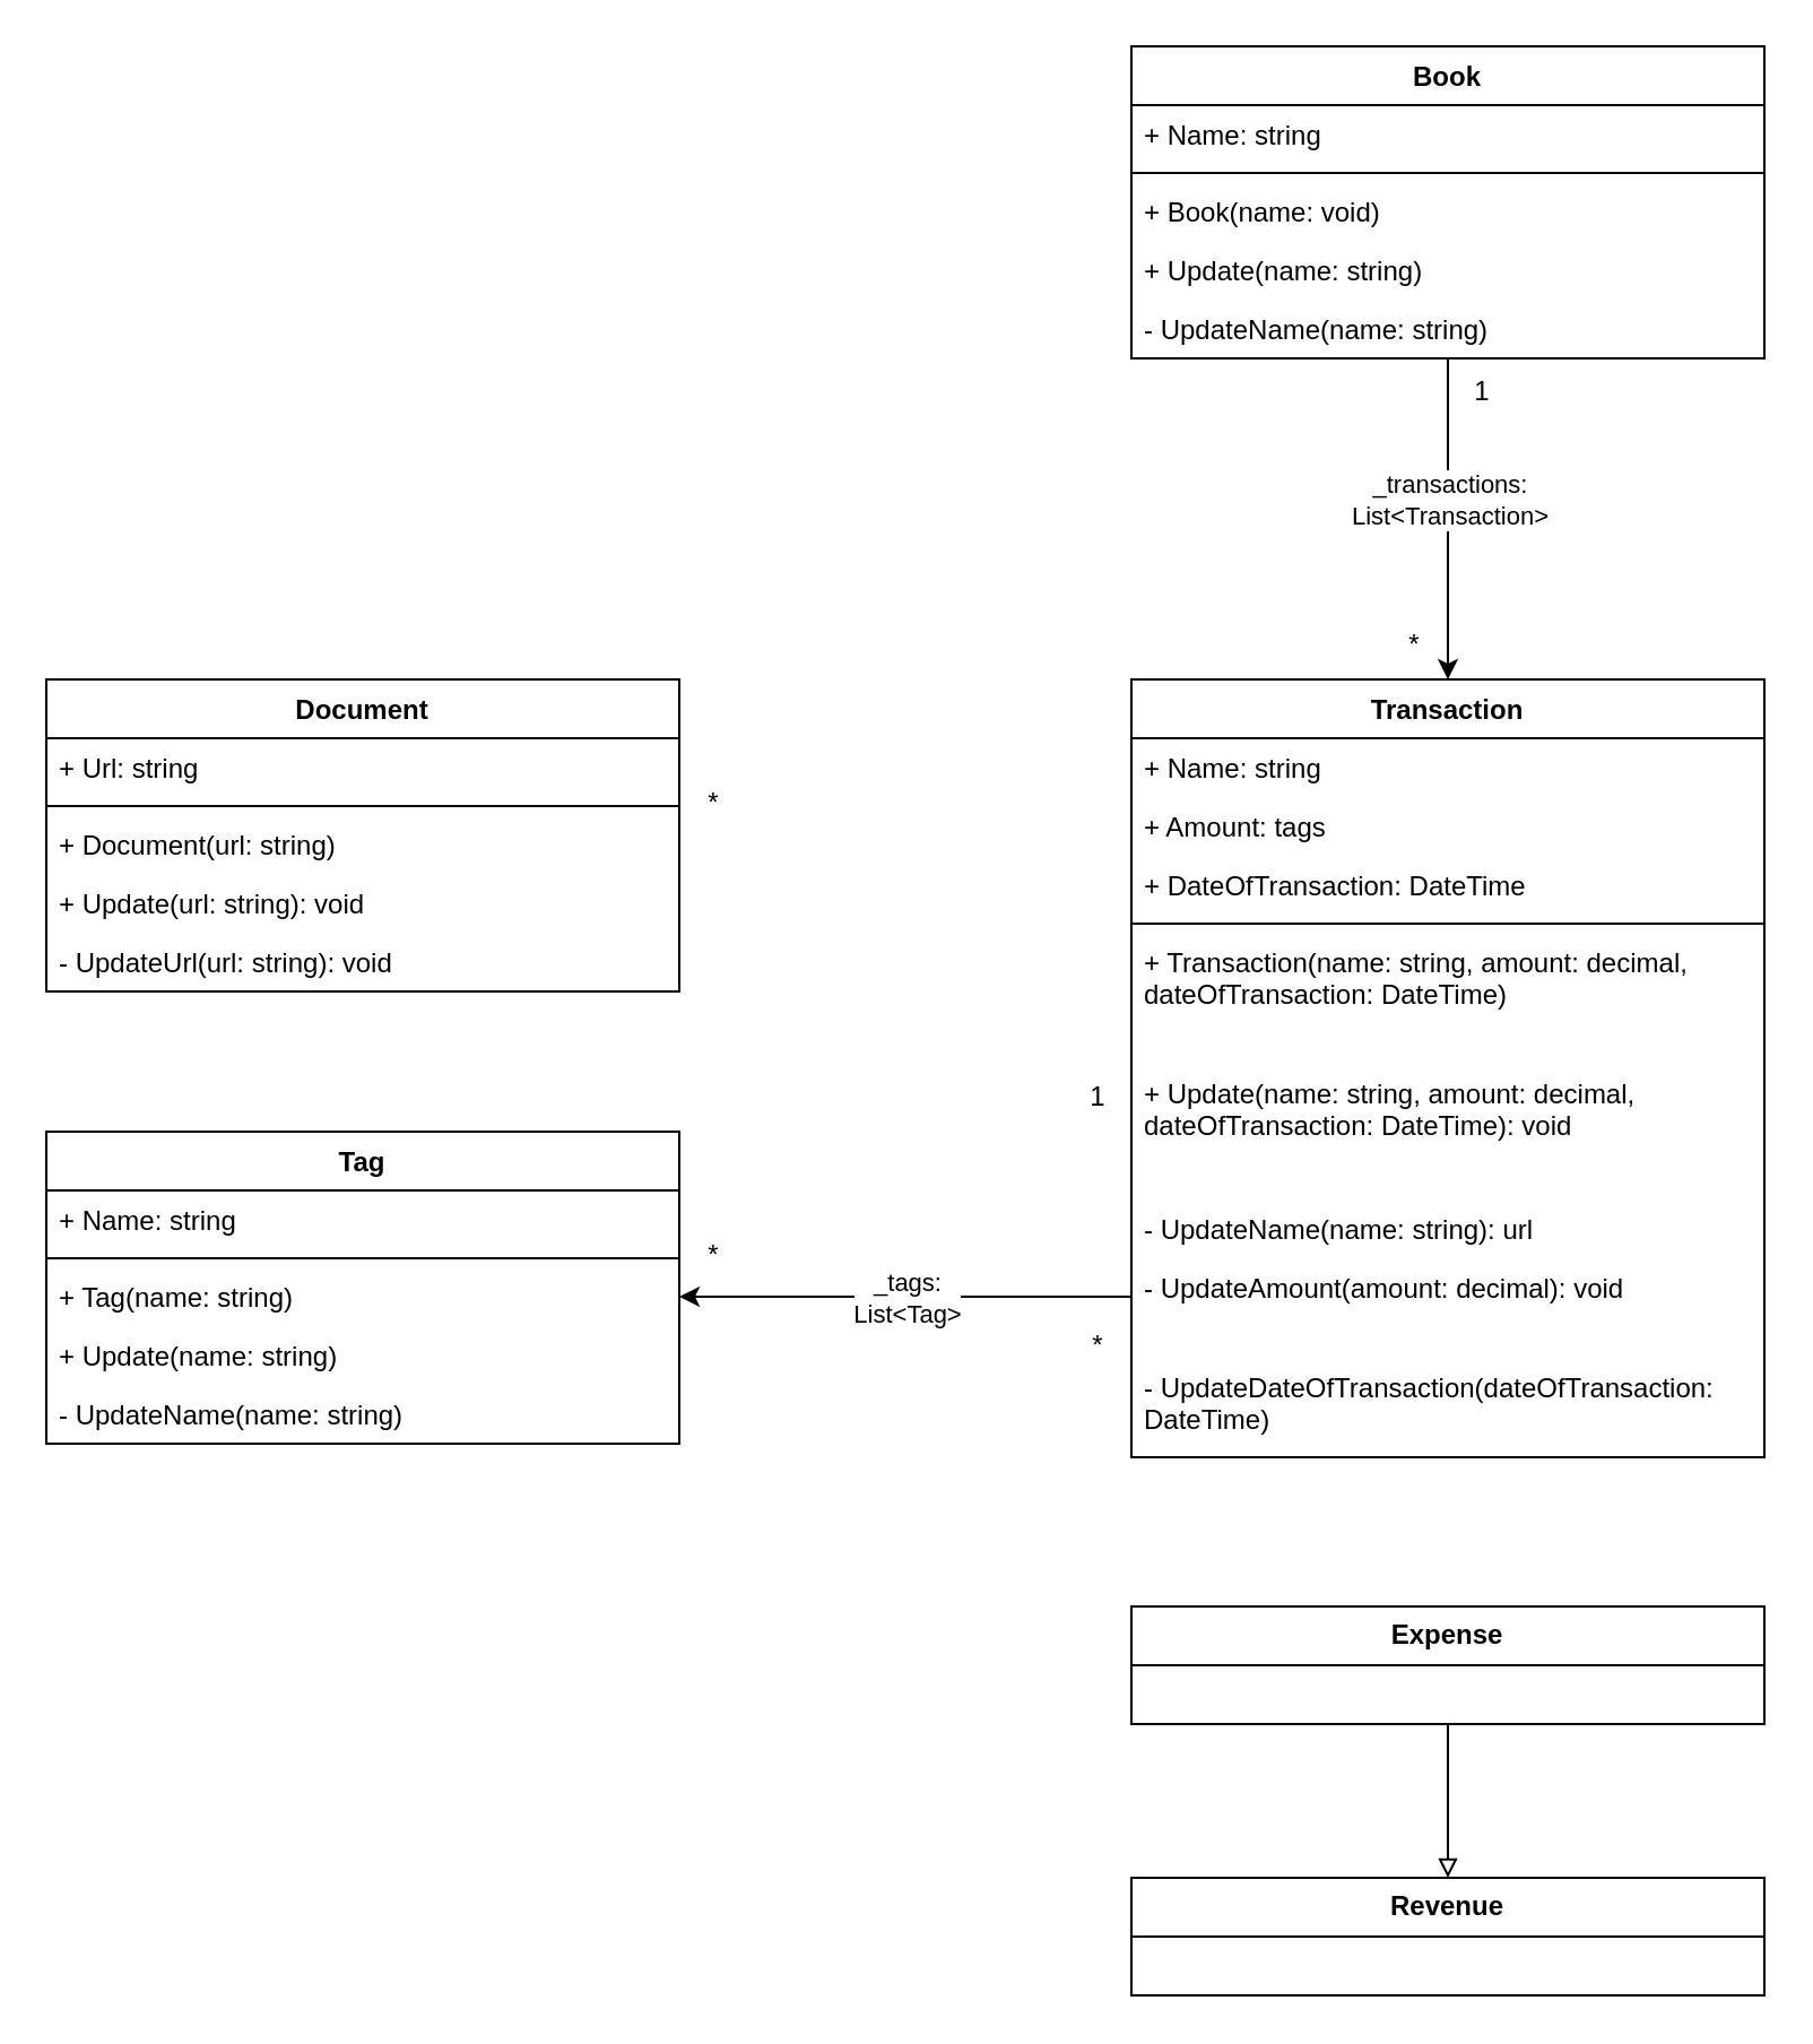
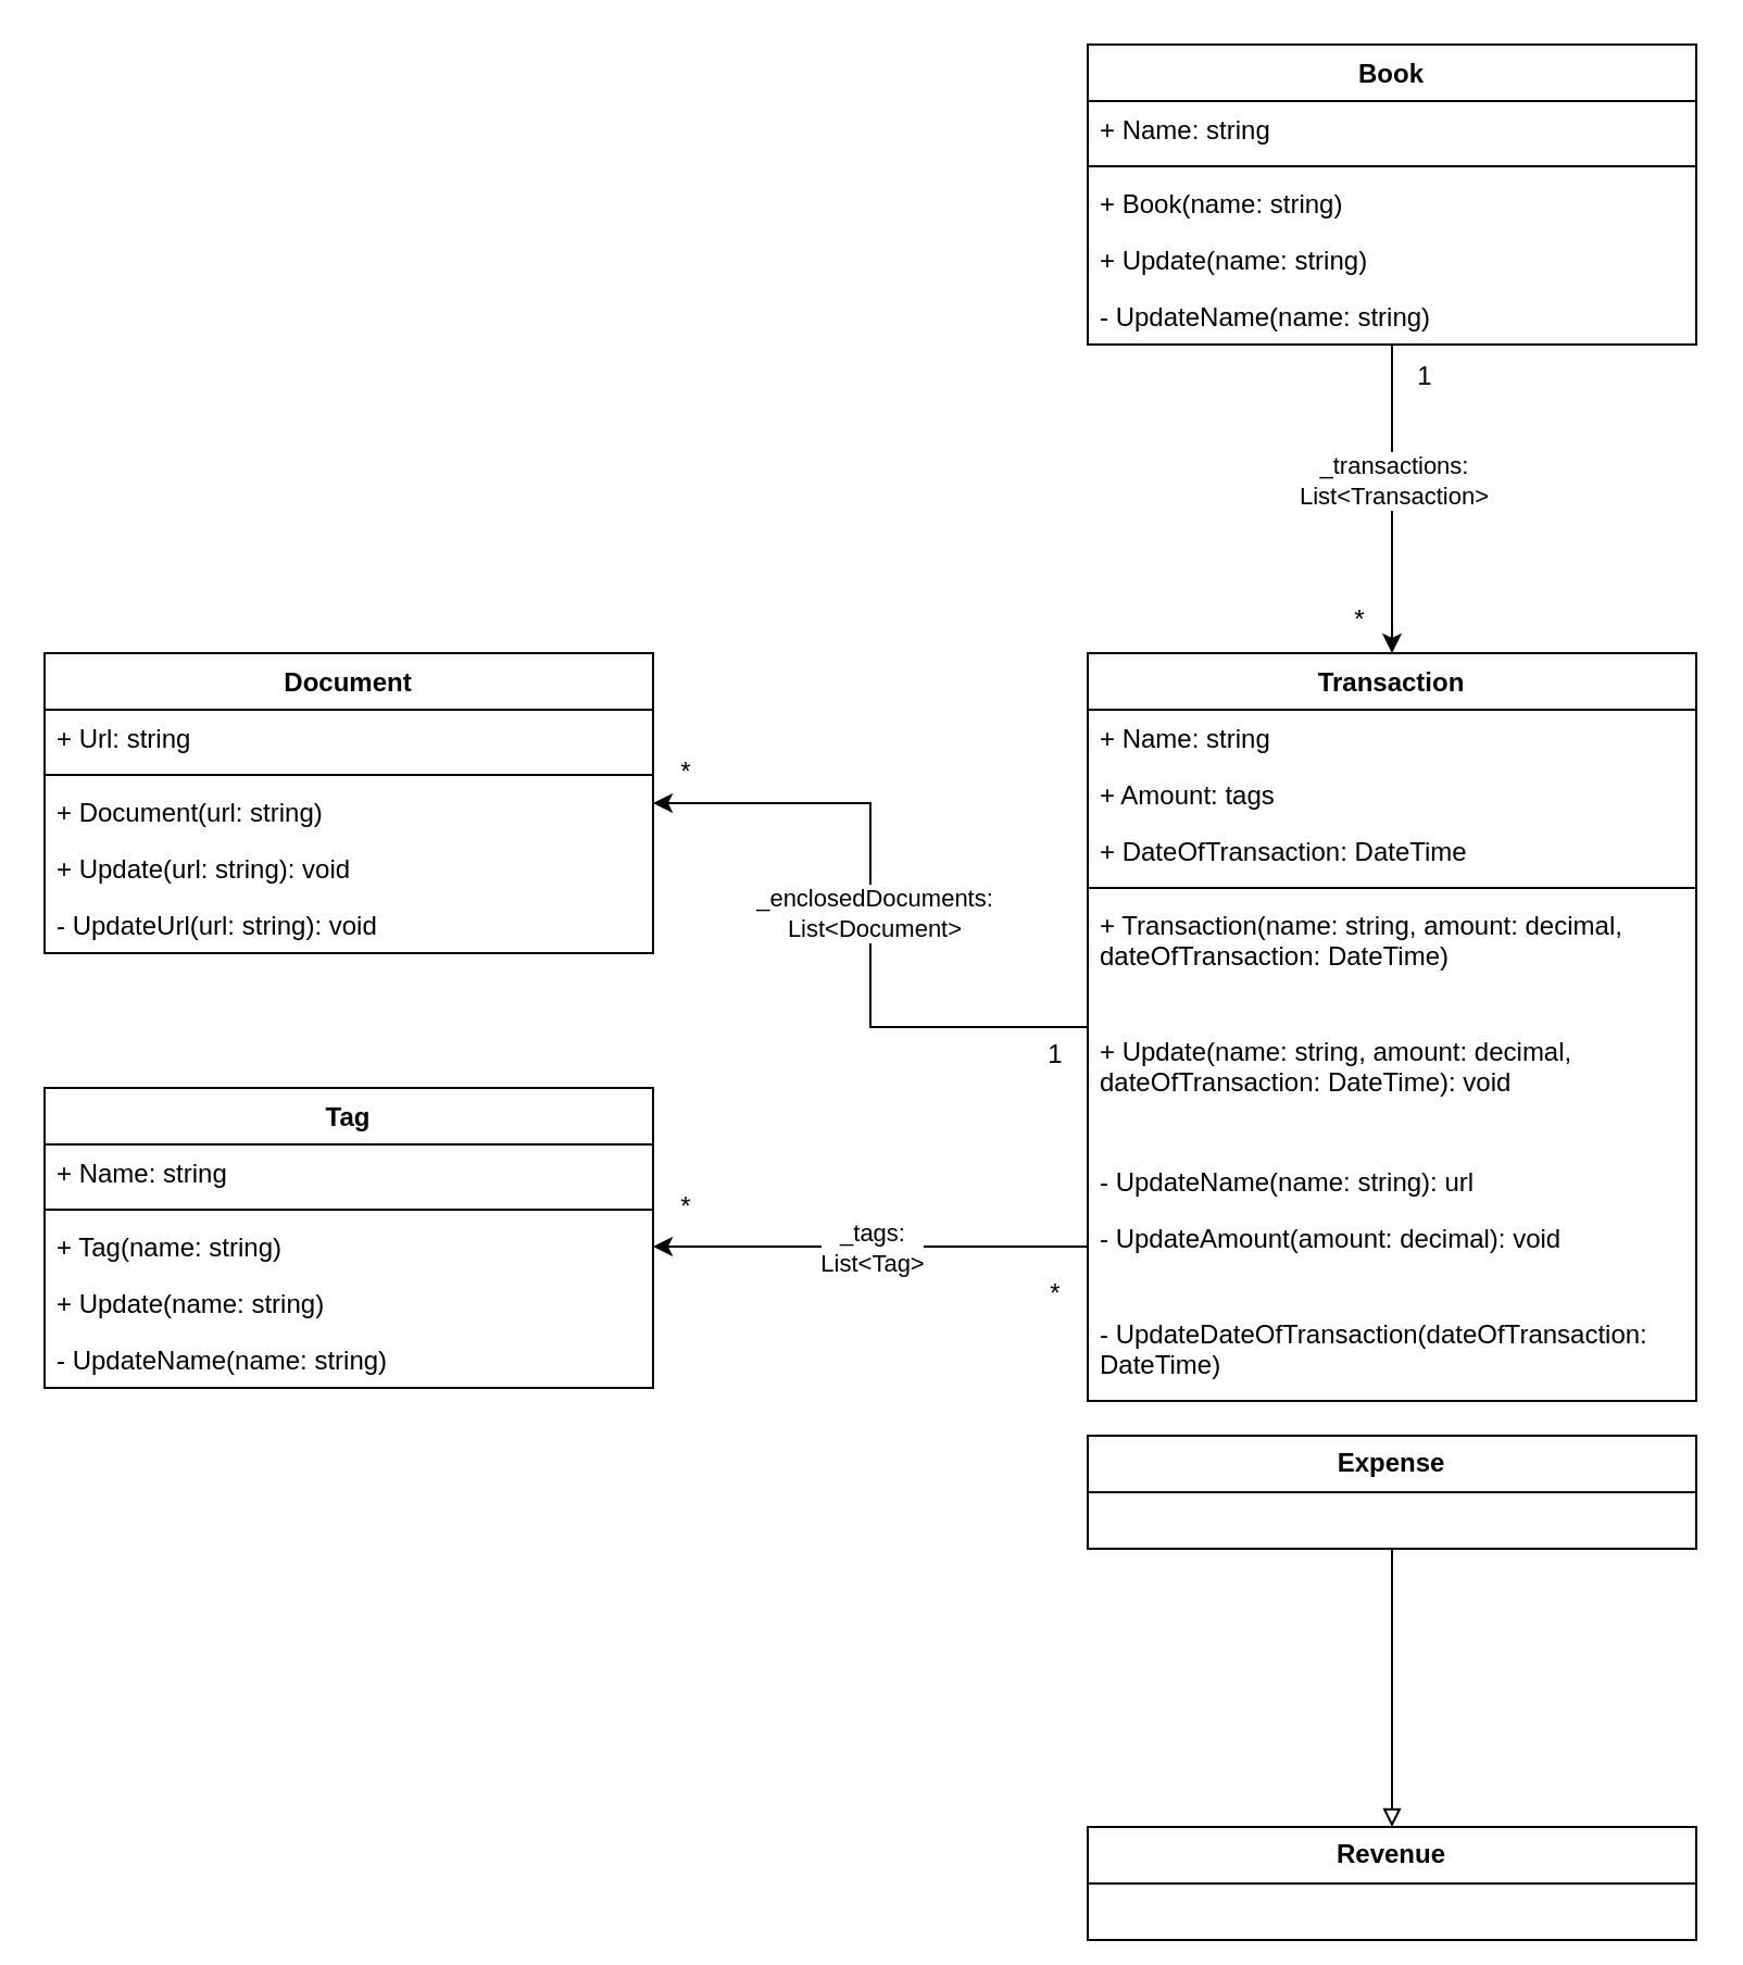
  <mxCell id="0" />
  <mxCell id="1" parent="0" />
  <mxCell id="2" value="Document" style="swimlane;fontStyle=1;align=center;verticalAlign=top;childLayout=stackLayout;horizontal=1;startSize=26;horizontalStack=0;resizeParent=1;resizeParentMax=0;resizeLast=0;collapsible=1;marginBottom=0;whiteSpace=wrap;html=1;" vertex="1" parent="1"><mxGeometry x="20" y="300" width="280" height="138" as="geometry" /></mxCell>
  <mxCell id="3" value="+ Url: string" style="text;strokeColor=none;fillColor=none;align=left;verticalAlign=top;spacingLeft=4;spacingRight=4;overflow=hidden;rotatable=0;points=[[0,0.5],[1,0.5]];portConstraint=eastwest;whiteSpace=wrap;html=1;" vertex="1" parent="2"><mxGeometry y="26" width="280" height="26" as="geometry" /></mxCell>
  <mxCell id="4" value="" style="line;strokeWidth=1;fillColor=none;align=left;verticalAlign=middle;spacingTop=-1;spacingLeft=3;spacingRight=3;rotatable=0;labelPosition=right;points=[];portConstraint=eastwest;strokeColor=inherit;" vertex="1" parent="2"><mxGeometry y="52" width="280" height="8" as="geometry" /></mxCell>
  <mxCell id="5" value="+ Document(url: string)" style="text;strokeColor=none;fillColor=none;align=left;verticalAlign=top;spacingLeft=4;spacingRight=4;overflow=hidden;rotatable=0;points=[[0,0.5],[1,0.5]];portConstraint=eastwest;whiteSpace=wrap;html=1;" vertex="1" parent="2"><mxGeometry y="60" width="280" height="26" as="geometry" /></mxCell>
  <mxCell id="6" value="+ Update(url: string): void" style="text;strokeColor=none;fillColor=none;align=left;verticalAlign=top;spacingLeft=4;spacingRight=4;overflow=hidden;rotatable=0;points=[[0,0.5],[1,0.5]];portConstraint=eastwest;whiteSpace=wrap;html=1;" vertex="1" parent="2"><mxGeometry y="86" width="280" height="26" as="geometry" /></mxCell>
  <mxCell id="7" value="- UpdateUrl(url: string): void" style="text;strokeColor=none;fillColor=none;align=left;verticalAlign=top;spacingLeft=4;spacingRight=4;overflow=hidden;rotatable=0;points=[[0,0.5],[1,0.5]];portConstraint=eastwest;whiteSpace=wrap;html=1;" vertex="1" parent="2"><mxGeometry y="112" width="280" height="26" as="geometry" /></mxCell>
+ <mxCell id="8" style="edgeStyle=orthogonalEdgeStyle;rounded=0;orthogonalLoop=1;jettySize=auto;html=1;" edge="1" parent="1" source="10" target="2"><mxGeometry relative="1" as="geometry" /></mxCell>
+ <mxCell id="9" value="_enclosedDocuments:&lt;br&gt;List&amp;lt;Document&amp;gt;" style="edgeLabel;html=1;align=center;verticalAlign=middle;resizable=0;points=[];" vertex="1" connectable="0" parent="8"><mxGeometry x="0.01" y="-1" relative="1" as="geometry"><mxPoint as="offset" /></mxGeometry></mxCell>
  <mxCell id="10" value="Transaction" style="swimlane;fontStyle=1;align=center;verticalAlign=top;childLayout=stackLayout;horizontal=1;startSize=26;horizontalStack=0;resizeParent=1;resizeParentMax=0;resizeLast=0;collapsible=1;marginBottom=0;whiteSpace=wrap;html=1;" vertex="1" parent="1"><mxGeometry x="500" y="300" width="280" height="344" as="geometry" /></mxCell>
  <mxCell id="11" value="+ Name: string" style="text;strokeColor=none;fillColor=none;align=left;verticalAlign=top;spacingLeft=4;spacingRight=4;overflow=hidden;rotatable=0;points=[[0,0.5],[1,0.5]];portConstraint=eastwest;whiteSpace=wrap;html=1;" vertex="1" parent="10"><mxGeometry y="26" width="280" height="26" as="geometry" /></mxCell>
  <mxCell id="12" value="+ Amount: tags" style="text;strokeColor=none;fillColor=none;align=left;verticalAlign=top;spacingLeft=4;spacingRight=4;overflow=hidden;rotatable=0;points=[[0,0.5],[1,0.5]];portConstraint=eastwest;whiteSpace=wrap;html=1;" vertex="1" parent="10"><mxGeometry y="52" width="280" height="26" as="geometry" /></mxCell>
  <mxCell id="13" value="+ DateOfTransaction: DateTime" style="text;strokeColor=none;fillColor=none;align=left;verticalAlign=top;spacingLeft=4;spacingRight=4;overflow=hidden;rotatable=0;points=[[0,0.5],[1,0.5]];portConstraint=eastwest;whiteSpace=wrap;html=1;" vertex="1" parent="10"><mxGeometry y="78" width="280" height="26" as="geometry" /></mxCell>
  <mxCell id="14" value="" style="line;strokeWidth=1;fillColor=none;align=left;verticalAlign=middle;spacingTop=-1;spacingLeft=3;spacingRight=3;rotatable=0;labelPosition=right;points=[];portConstraint=eastwest;strokeColor=inherit;" vertex="1" parent="10"><mxGeometry y="104" width="280" height="8" as="geometry" /></mxCell>
  <mxCell id="15" value="+ Transaction(name: string, amount: decimal, dateOfTransaction: DateTime)" style="text;strokeColor=none;fillColor=none;align=left;verticalAlign=top;spacingLeft=4;spacingRight=4;overflow=hidden;rotatable=0;points=[[0,0.5],[1,0.5]];portConstraint=eastwest;whiteSpace=wrap;html=1;" vertex="1" parent="10"><mxGeometry y="112" width="280" height="58" as="geometry" /></mxCell>
  <mxCell id="16" value="+ Update(name: string, amount: decimal, dateOfTransaction: DateTime): void" style="text;strokeColor=none;fillColor=none;align=left;verticalAlign=top;spacingLeft=4;spacingRight=4;overflow=hidden;rotatable=0;points=[[0,0.5],[1,0.5]];portConstraint=eastwest;whiteSpace=wrap;html=1;" vertex="1" parent="10"><mxGeometry y="170" width="280" height="60" as="geometry" /></mxCell>
  <mxCell id="17" value="- UpdateName(name: string): url" style="text;strokeColor=none;fillColor=none;align=left;verticalAlign=top;spacingLeft=4;spacingRight=4;overflow=hidden;rotatable=0;points=[[0,0.5],[1,0.5]];portConstraint=eastwest;whiteSpace=wrap;html=1;" vertex="1" parent="10"><mxGeometry y="230" width="280" height="26" as="geometry" /></mxCell>
  <mxCell id="18" value="- UpdateAmount(amount: decimal): void" style="text;strokeColor=none;fillColor=none;align=left;verticalAlign=top;spacingLeft=4;spacingRight=4;overflow=hidden;rotatable=0;points=[[0,0.5],[1,0.5]];portConstraint=eastwest;whiteSpace=wrap;html=1;" vertex="1" parent="10"><mxGeometry y="256" width="280" height="44" as="geometry" /></mxCell>
  <mxCell id="19" value="- UpdateDateOfTransaction(dateOfTransaction: DateTime)" style="text;strokeColor=none;fillColor=none;align=left;verticalAlign=top;spacingLeft=4;spacingRight=4;overflow=hidden;rotatable=0;points=[[0,0.5],[1,0.5]];portConstraint=eastwest;whiteSpace=wrap;html=1;" vertex="1" parent="10"><mxGeometry y="300" width="280" height="44" as="geometry" /></mxCell>
  <mxCell id="20" value="*" style="text;html=1;align=center;verticalAlign=middle;resizable=0;points=[];autosize=1;strokeColor=none;fillColor=none;" vertex="1" parent="1"><mxGeometry x="300" y="340" width="30" height="30" as="geometry" /></mxCell>
  <mxCell id="21" value="1" style="text;html=1;align=center;verticalAlign=middle;resizable=0;points=[];autosize=1;strokeColor=none;fillColor=none;" vertex="1" parent="1"><mxGeometry x="470" y="470" width="30" height="30" as="geometry" /></mxCell>
  <mxCell id="22" style="edgeStyle=orthogonalEdgeStyle;rounded=0;orthogonalLoop=1;jettySize=auto;html=1;endArrow=block;endFill=0;" edge="1" parent="1" source="23" target="24"><mxGeometry relative="1" as="geometry" /></mxCell>
- <mxCell id="23" value="&lt;b&gt;Expense&lt;/b&gt;" style="swimlane;fontStyle=0;childLayout=stackLayout;horizontal=1;startSize=26;fillColor=none;horizontalStack=0;resizeParent=1;resizeParentMax=0;resizeLast=0;collapsible=1;marginBottom=0;whiteSpace=wrap;html=1;" vertex="1" parent="1"><mxGeometry x="500" y="710" width="280" height="52" as="geometry" /></mxCell>
- <mxCell id="24" value="&lt;b&gt;Revenue&lt;/b&gt;" style="swimlane;fontStyle=0;childLayout=stackLayout;horizontal=1;startSize=26;fillColor=none;horizontalStack=0;resizeParent=1;resizeParentMax=0;resizeLast=0;collapsible=1;marginBottom=0;whiteSpace=wrap;html=1;" vertex="1" parent="1"><mxGeometry x="500" y="830" width="280" height="52" as="geometry" /></mxCell>
+ <mxCell id="23" value="&lt;b&gt;Expense&lt;/b&gt;" style="swimlane;fontStyle=0;childLayout=stackLayout;horizontal=1;startSize=26;fillColor=none;horizontalStack=0;resizeParent=1;resizeParentMax=0;resizeLast=0;collapsible=1;marginBottom=0;whiteSpace=wrap;html=1;" vertex="1" parent="1"><mxGeometry x="500" y="660" width="280" height="52" as="geometry" /></mxCell>
+ <mxCell id="24" value="&lt;b&gt;Revenue&lt;/b&gt;" style="swimlane;fontStyle=0;childLayout=stackLayout;horizontal=1;startSize=26;fillColor=none;horizontalStack=0;resizeParent=1;resizeParentMax=0;resizeLast=0;collapsible=1;marginBottom=0;whiteSpace=wrap;html=1;" vertex="1" parent="1"><mxGeometry x="500" y="840" width="280" height="52" as="geometry" /></mxCell>
  <mxCell id="25" value="Tag" style="swimlane;fontStyle=1;align=center;verticalAlign=top;childLayout=stackLayout;horizontal=1;startSize=26;horizontalStack=0;resizeParent=1;resizeParentMax=0;resizeLast=0;collapsible=1;marginBottom=0;whiteSpace=wrap;html=1;" vertex="1" parent="1"><mxGeometry x="20" y="500" width="280" height="138" as="geometry" /></mxCell>
  <mxCell id="26" value="+ Name: string" style="text;strokeColor=none;fillColor=none;align=left;verticalAlign=top;spacingLeft=4;spacingRight=4;overflow=hidden;rotatable=0;points=[[0,0.5],[1,0.5]];portConstraint=eastwest;whiteSpace=wrap;html=1;" vertex="1" parent="25"><mxGeometry y="26" width="280" height="26" as="geometry" /></mxCell>
  <mxCell id="27" value="" style="line;strokeWidth=1;fillColor=none;align=left;verticalAlign=middle;spacingTop=-1;spacingLeft=3;spacingRight=3;rotatable=0;labelPosition=right;points=[];portConstraint=eastwest;strokeColor=inherit;" vertex="1" parent="25"><mxGeometry y="52" width="280" height="8" as="geometry" /></mxCell>
  <mxCell id="28" value="+ Tag(name: string)" style="text;strokeColor=none;fillColor=none;align=left;verticalAlign=top;spacingLeft=4;spacingRight=4;overflow=hidden;rotatable=0;points=[[0,0.5],[1,0.5]];portConstraint=eastwest;whiteSpace=wrap;html=1;" vertex="1" parent="25"><mxGeometry y="60" width="280" height="26" as="geometry" /></mxCell>
  <mxCell id="29" value="+ Update(name: string)" style="text;strokeColor=none;fillColor=none;align=left;verticalAlign=top;spacingLeft=4;spacingRight=4;overflow=hidden;rotatable=0;points=[[0,0.5],[1,0.5]];portConstraint=eastwest;whiteSpace=wrap;html=1;" vertex="1" parent="25"><mxGeometry y="86" width="280" height="26" as="geometry" /></mxCell>
  <mxCell id="30" value="- UpdateName(name: string)" style="text;strokeColor=none;fillColor=none;align=left;verticalAlign=top;spacingLeft=4;spacingRight=4;overflow=hidden;rotatable=0;points=[[0,0.5],[1,0.5]];portConstraint=eastwest;whiteSpace=wrap;html=1;" vertex="1" parent="25"><mxGeometry y="112" width="280" height="26" as="geometry" /></mxCell>
  <mxCell id="31" style="edgeStyle=orthogonalEdgeStyle;rounded=0;orthogonalLoop=1;jettySize=auto;html=1;endArrow=none;endFill=0;startArrow=classic;startFill=1;" edge="1" parent="1" source="28" target="10"><mxGeometry relative="1" as="geometry"><Array as="points"><mxPoint x="450" y="573" /><mxPoint x="450" y="573" /></Array></mxGeometry></mxCell>
  <mxCell id="32" value="_tags:&lt;br&gt;List&amp;lt;Tag&amp;gt;" style="edgeLabel;html=1;align=center;verticalAlign=middle;resizable=0;points=[];" vertex="1" connectable="0" parent="31"><mxGeometry x="-0.11" relative="1" as="geometry"><mxPoint x="11" as="offset" /></mxGeometry></mxCell>
  <mxCell id="33" value="*" style="text;html=1;align=center;verticalAlign=middle;resizable=0;points=[];autosize=1;strokeColor=none;fillColor=none;" vertex="1" parent="1"><mxGeometry x="300" y="540" width="30" height="30" as="geometry" /></mxCell>
  <mxCell id="34" value="*" style="text;html=1;align=center;verticalAlign=middle;resizable=0;points=[];autosize=1;strokeColor=none;fillColor=none;" vertex="1" parent="1"><mxGeometry x="470" y="580" width="30" height="30" as="geometry" /></mxCell>
  <mxCell id="35" style="edgeStyle=orthogonalEdgeStyle;rounded=0;orthogonalLoop=1;jettySize=auto;html=1;entryX=0.5;entryY=0;entryDx=0;entryDy=0;" edge="1" parent="1" source="37" target="10"><mxGeometry relative="1" as="geometry" /></mxCell>
  <mxCell id="36" value="_transactions:&lt;br&gt;List&amp;lt;Transaction&amp;gt;" style="edgeLabel;html=1;align=center;verticalAlign=middle;resizable=0;points=[];" vertex="1" connectable="0" parent="35"><mxGeometry x="0.005" relative="1" as="geometry"><mxPoint y="-9" as="offset" /></mxGeometry></mxCell>
  <mxCell id="37" value="Book" style="swimlane;fontStyle=1;align=center;verticalAlign=top;childLayout=stackLayout;horizontal=1;startSize=26;horizontalStack=0;resizeParent=1;resizeParentMax=0;resizeLast=0;collapsible=1;marginBottom=0;whiteSpace=wrap;html=1;" vertex="1" parent="1"><mxGeometry x="500" y="20" width="280" height="138" as="geometry" /></mxCell>
  <mxCell id="38" value="+ Name: string" style="text;strokeColor=none;fillColor=none;align=left;verticalAlign=top;spacingLeft=4;spacingRight=4;overflow=hidden;rotatable=0;points=[[0,0.5],[1,0.5]];portConstraint=eastwest;whiteSpace=wrap;html=1;" vertex="1" parent="37"><mxGeometry y="26" width="280" height="26" as="geometry" /></mxCell>
  <mxCell id="39" value="" style="line;strokeWidth=1;fillColor=none;align=left;verticalAlign=middle;spacingTop=-1;spacingLeft=3;spacingRight=3;rotatable=0;labelPosition=right;points=[];portConstraint=eastwest;strokeColor=inherit;" vertex="1" parent="37"><mxGeometry y="52" width="280" height="8" as="geometry" /></mxCell>
- <mxCell id="40" value="+ Book(name: void)" style="text;strokeColor=none;fillColor=none;align=left;verticalAlign=top;spacingLeft=4;spacingRight=4;overflow=hidden;rotatable=0;points=[[0,0.5],[1,0.5]];portConstraint=eastwest;whiteSpace=wrap;html=1;" vertex="1" parent="37"><mxGeometry y="60" width="280" height="26" as="geometry" /></mxCell>
+ <mxCell id="40" value="+ Book(name: string)" style="text;strokeColor=none;fillColor=none;align=left;verticalAlign=top;spacingLeft=4;spacingRight=4;overflow=hidden;rotatable=0;points=[[0,0.5],[1,0.5]];portConstraint=eastwest;whiteSpace=wrap;html=1;" vertex="1" parent="37"><mxGeometry y="60" width="280" height="26" as="geometry" /></mxCell>
  <mxCell id="41" value="+ Update(name: string)" style="text;strokeColor=none;fillColor=none;align=left;verticalAlign=top;spacingLeft=4;spacingRight=4;overflow=hidden;rotatable=0;points=[[0,0.5],[1,0.5]];portConstraint=eastwest;whiteSpace=wrap;html=1;" vertex="1" parent="37"><mxGeometry y="86" width="280" height="26" as="geometry" /></mxCell>
  <mxCell id="42" value="- UpdateName(name: string)" style="text;strokeColor=none;fillColor=none;align=left;verticalAlign=top;spacingLeft=4;spacingRight=4;overflow=hidden;rotatable=0;points=[[0,0.5],[1,0.5]];portConstraint=eastwest;whiteSpace=wrap;html=1;" vertex="1" parent="37"><mxGeometry y="112" width="280" height="26" as="geometry" /></mxCell>
  <mxCell id="43" value="1" style="text;html=1;align=center;verticalAlign=middle;resizable=0;points=[];autosize=1;strokeColor=none;fillColor=none;" vertex="1" parent="1"><mxGeometry x="640" y="158" width="30" height="30" as="geometry" /></mxCell>
  <mxCell id="44" value="*" style="text;html=1;align=center;verticalAlign=middle;resizable=0;points=[];autosize=1;strokeColor=none;fillColor=none;" vertex="1" parent="1"><mxGeometry x="610" y="270" width="30" height="30" as="geometry" /></mxCell>
